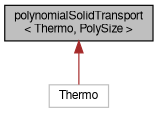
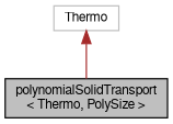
  digraph {
    node [fontname=FreeSans fontsize=10 shape=record]
    n1 [color=black fillcolor=grey75 fontcolor=black height=0.2 label="polynomialSolidTransport\l\< Thermo, PolySize \>" style=filled width=0.4]
    n2 [color=grey75 height=0.2 label=Thermo width=0.4]
-   n1 -> n2 [color=brown dir=back fontname=FreeSans fontsize=10 labelfontname=FreeSans labelfontsize=10 style=solid]
+   n2 -> n1 [color=brown dir=back fontname=FreeSans fontsize=10 labelfontname=FreeSans labelfontsize=10 style=solid]
  }
